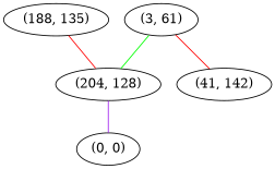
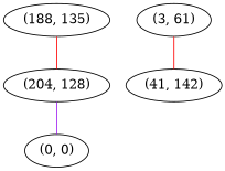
  graph {
    edge [color=red weight=1]
    "(188, 135)"
    "(204, 128)"
    "(0, 0)"
    "(3, 61)"
    n5 [label="(41, 142)"]
    "(188, 135)" -- "(204, 128)"
    "(204, 128)" -- "(0, 0)" [color=purple weight=4]
-   "(3, 61)" -- "(204, 128)" [color=green weight=2]
    "(3, 61)" -- n5
  }
